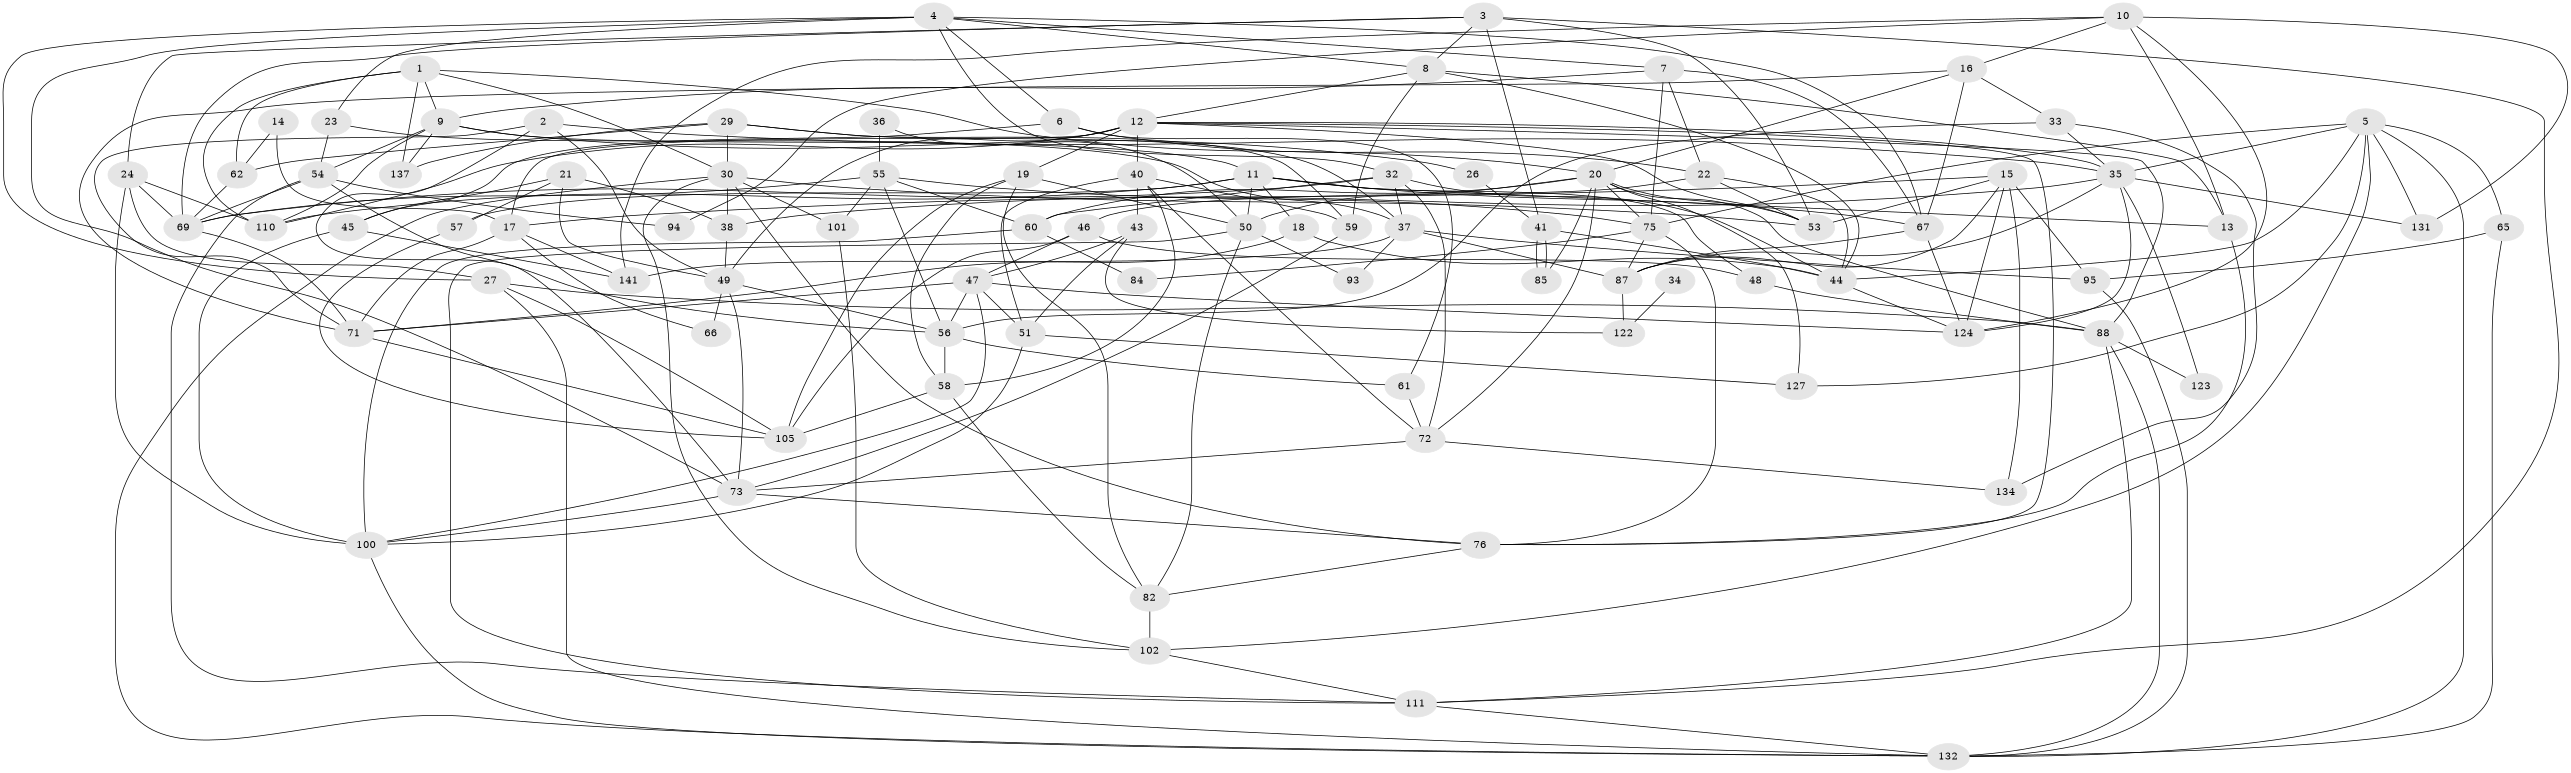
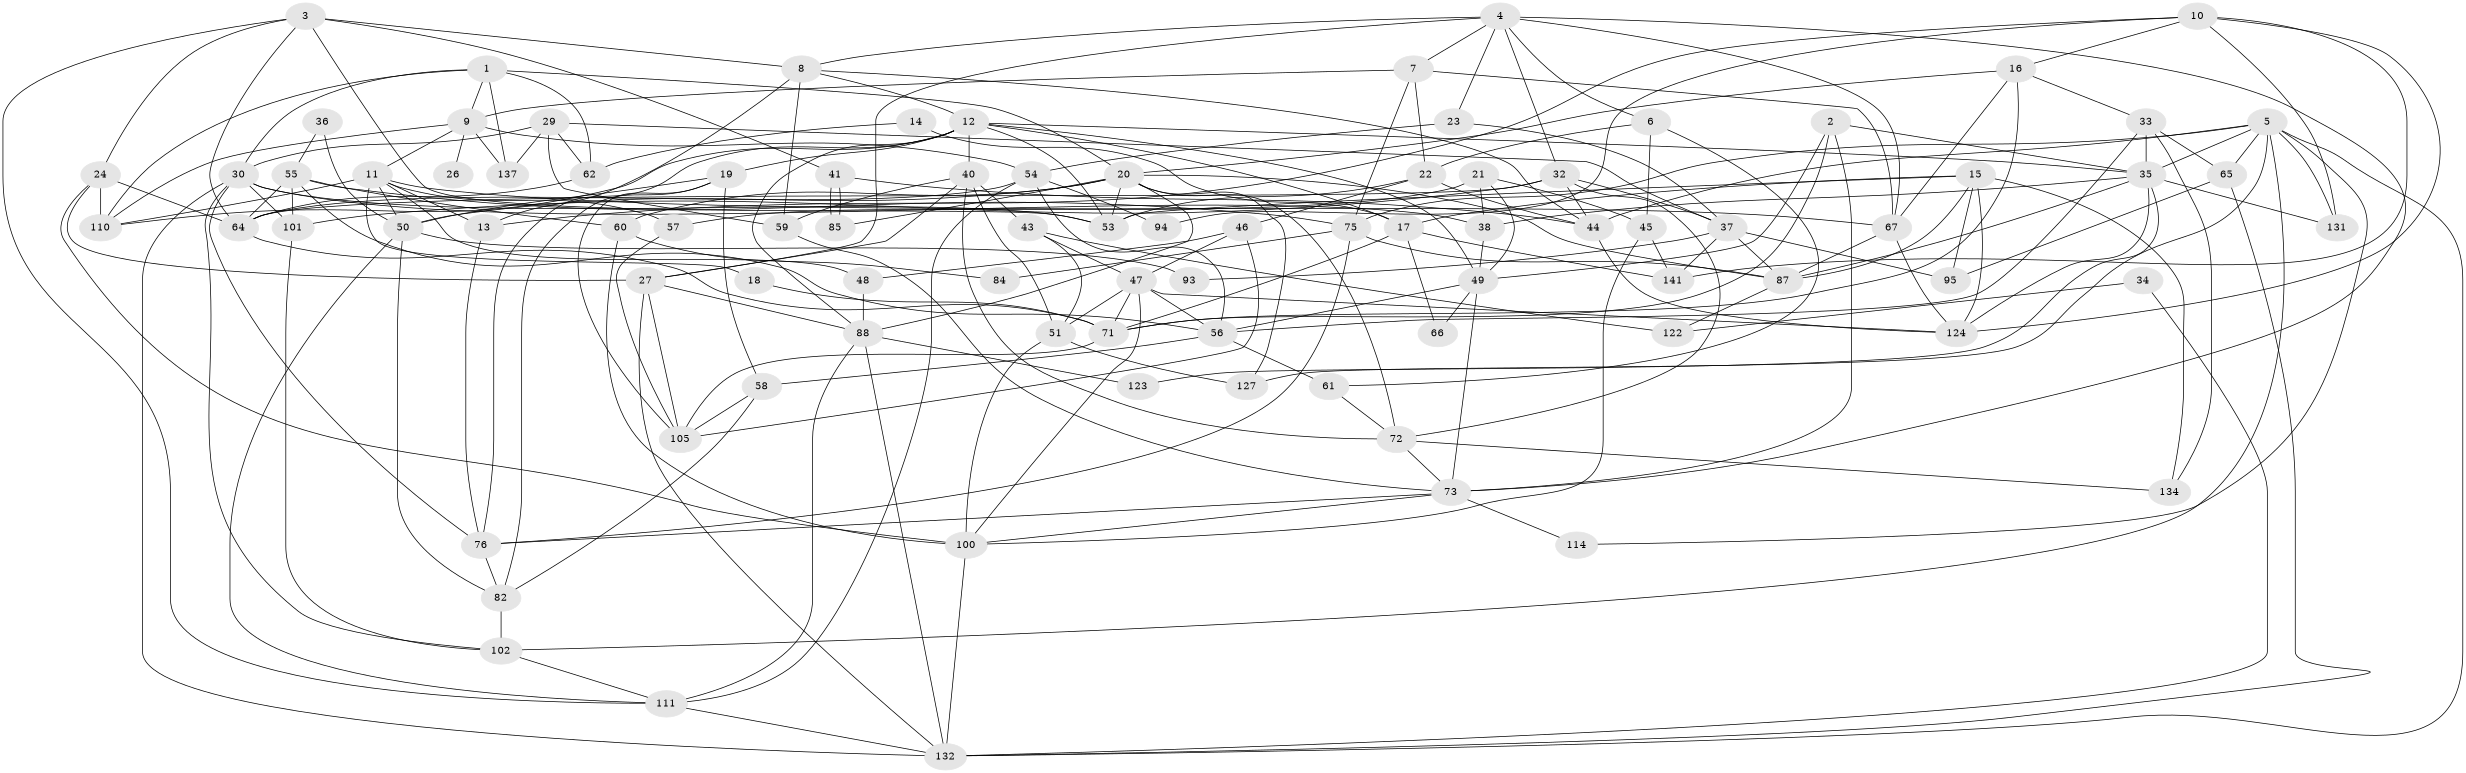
  graph {
    fontname="DejaVu Serif"
    node [color=gray90 fontname="DejaVu Serif" style=filled]
    edge [fontname="DejaVu Serif"]
    1 [super="+91"]
    9 [super="+125"]
    20 [super="+28"]
    30 [super="+143"]
    62 [super="+119"]
    110
    137
    11 [super="+79"]
    26
    54 [super="+90"]
    53 [super="+80"]
    127
    50 [super="+92"]
    88 [super="+113"]
    87 [super="+120"]
    60
    72
    85
    102
    132 [super="+144"]
    76
    38 [super="+129"]
    101
-   69 [super="+126"]
+   69 [super="+126" label=64]
    35 [super="+77"]
    131
    124 [super="+135"]
    123
    2
    49 [super="+70"]
    71 [super="+145"]
    73 [super="+99"]
    66
    56 [super="+109"]
    105
+   114
    100
    3 [super="+142"]
    8 [super="+25"]
    24 [super="+64"]
    41 [super="+96"]
    111 [super="+118"]
    44 [super="+68"]
    12 [super="+98"]
    13 [super="+89"]
    59
    27 [super="+121"]
    4 [super="+138"]
    6
    7 [super="+115"]
    23
    32 [super="+140"]
    67 [super="+128"]
    22 [super="+103"]
    45 [super="+112"]
    61
    75 [super="+107"]
    37 [super="+39"]
    5 [super="+116"]
    65
    95 [super="+139"]
    84
    46
    141
    17 [super="+78"]
    19 [super="+117"]
    40 [super="+42"]
    18
    48
    57
    94
    10 [super="+106"]
    16 [super="+133"]
    33 [super="+52"]
    82 [super="+86"]
    93
    58 [super="+81"]
    43 [super="+97"]
    51 [super="+74"]
    14
    15 [super="+136"]
    134
    122
    21 [super="+108"]
    47 [super="+104"]
    29 [super="+63"]
    34 [super="+83"]
    36
    55 [super="+130"]
    1 -- 9
    1 -- 20
    1 -- 30
    1 -- 62
    1 -- 110
    1 -- 137
    9 -- 110
    9 -- 137
    9 -- 11
    9 -- 26
    9 -- 54
    20 -- 53
    20 -- 127
    20 -- 50
    20 -- 88
-   20 -- 75
+   20 -- 87
    20 -- 60
    20 -- 72
    20 -- 85
    30 -- 53
    30 -- 102
    30 -- 132
    30 -- 76
    30 -- 38
    30 -- 101
    62 -- 69
    11 -- 110
    11 -- 50
    11 -- 13
    11 -- 67
    11 -- 18
    11 -- 48
    11 -- 57
-   26 -- 41
    54 -- 69
    54 -- 56
    54 -- 111
    54 -- 94
    50 -- 111
    50 -- 82
    50 -- 93
    88 -- 132
    88 -- 123
    88 -- 111
    87 -- 122
    60 -- 100
    60 -- 84
    72 -- 73
    72 -- 134
    102 -- 111
    76 -- 82
    38 -- 49
    101 -- 102
    69 -- 71
    35 -- 87
    35 -- 38
    35 -- 131
    35 -- 124
    35 -- 123
    2 -- 35
    2 -- 49
    2 -- 71
    2 -- 73
    49 -- 73
    49 -- 66
    49 -- 56
    71 -- 105
    73 -- 76
+   73 -- 114
    73 -- 100
    56 -- 61
    56 -- 58
    100 -- 132
    3 -- 53
    3 -- 69
    3 -- 8
    3 -- 24
    3 -- 41
    3 -- 111
    8 -- 44
    8 -- 12
    8 -- 13
    8 -- 59
    24 -- 110
    24 -- 69
    24 -- 100
    24 -- 27
    41 -- 85
    41 -- 85
    41 -- 44
    111 -- 132
    44 -- 124
    12 -- 110
    12 -- 53
    12 -- 88
    12 -- 76
    12 -- 35
    12 -- 49
    12 -- 17
    12 -- 19 [weight=2]
    12 -- 40
    13 -- 76
    59 -- 73
    27 -- 88
    27 -- 132
    27 -- 105
    4 -- 73
    4 -- 8
    4 -- 27
    4 -- 6
    4 -- 7
    4 -- 23
    4 -- 32
    4 -- 67
    6 -- 22
    6 -- 45
    6 -- 61
    7 -- 9
    7 -- 67
    7 -- 22
    7 -- 75
    23 -- 54
    23 -- 37
    32 -- 72
-   32 -- 60
+   32 -- 101
    32 -- 69
    32 -- 44
    32 -- 37
    67 -- 87
    67 -- 124
    22 -- 53
    22 -- 44
    22 -- 46
    45 -- 100
    45 -- 141
    61 -- 72
    75 -- 87
    75 -- 76
    75 -- 84
    37 -- 87
    37 -- 95
    37 -- 141
    37 -- 93
    5 -- 127
    5 -- 102
    5 -- 132
    5 -- 35
    5 -- 131
+   5 -- 114
    5 -- 44
    5 -- 75
    5 -- 65
    65 -- 132
    65 -- 95
    46 -- 105
    46 -- 48
    46 -- 47
    17 -- 71
    17 -- 66
    17 -- 141
    19 -- 50
    19 -- 105
    19 -- 82
    19 -- 58
    40 -- 72
    40 -- 59
-   40 -- 58
+   40 -- 27
    40 -- 43
    40 -- 51 [weight=2]
    18 -- 71
-   18 -- 44
    48 -- 88
    57 -- 105
    10 -- 131
    10 -- 124
    10 -- 13
    10 -- 141
    10 -- 94
    10 -- 16
    16 -- 20
    16 -- 71
    16 -- 67
    16 -- 33
    33 -- 35
    33 -- 56
+   33 -- 65
    33 -- 134
    82 -- 102
    58 -- 105
    58 -- 82
    43 -- 51
    43 -- 122
    43 -- 47
    51 -- 127
    51 -- 100
    14 -- 62
    14 -- 17
    15 -- 53
    15 -- 87
    15 -- 124
    15 -- 95
    15 -- 17
    15 -- 134
    21 -- 38
    21 -- 49
    21 -- 45
    21 -- 57
    47 -- 124
    47 -- 71
    47 -- 56
    47 -- 100
    47 -- 51
    29 -- 30
    29 -- 62
    29 -- 137
    29 -- 59
    29 -- 37
-   95 -- 132
+   34 -- 132
    34 -- 122
    36 -- 50
    36 -- 55
    55 -- 60
    55 -- 101
    55 -- 69
    55 -- 56
    55 -- 75
  }
